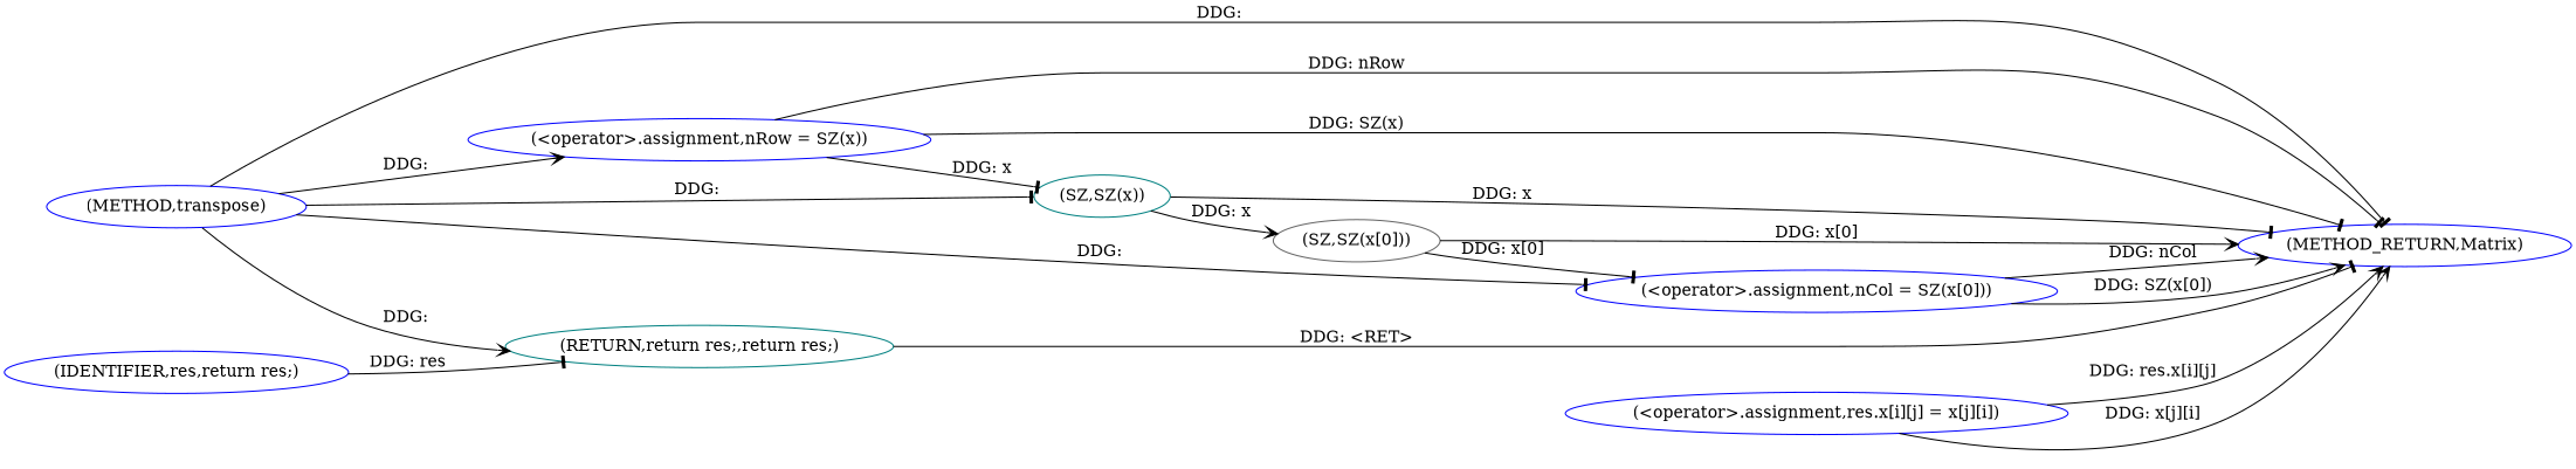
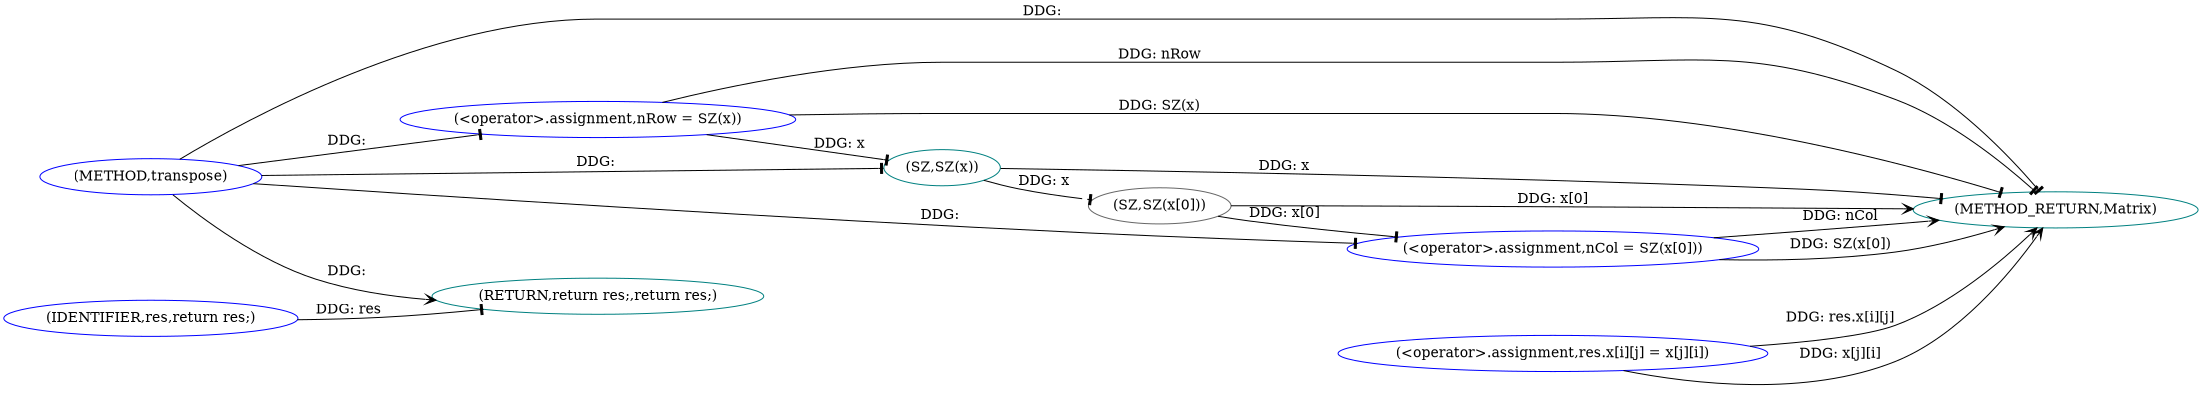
  digraph {
    rankdir=LR
    node [color=blue]
    edge [arrowhead=tee]
    n1 [label="(METHOD,transpose)"]
    n2 [label="(<operator>.assignment,nRow = SZ(x))"]
    n3 [label="(<operator>.assignment,nCol = SZ(x[0]))"]
    n4 [color=teal label="(RETURN,return res;,return res;)"]
    n5 [color=teal label="(SZ,SZ(x))"]
-   n6 [label="(METHOD_RETURN,Matrix)"]
+   n6 [color=teal label="(METHOD_RETURN,Matrix)"]
    n7 [label="(IDENTIFIER,res,return res;)"]
    n8 [color=gray40 label="(SZ,SZ(x[0]))"]
    n9 [label="(<operator>.assignment,res.x[i][j] = x[j][i])"]
-   n1 -> n2 [arrowhead=vee label="DDG: "]
+   n1 -> n2 [label="DDG: "]
    n1 -> n3 [label="DDG: "]
    n1 -> n4 [arrowhead=vee label="DDG: "]
    n1 -> n5 [label="DDG: "]
    n1 -> n6 [label="DDG: "]
    n2 -> n5 [label="DDG: x"]
    n2 -> n6 [label="DDG: nRow"]
    n2 -> n6 [label="DDG: SZ(x)"]
    n3 -> n6 [arrowhead=vee label="DDG: nCol"]
    n3 -> n6 [arrowhead=vee label="DDG: SZ(x[0])"]
-   n4 -> n6 [label="DDG: <RET>"]
    n5 -> n6 [label="DDG: x"]
-   n5 -> n8 [arrowhead=vee label="DDG: x"]
+   n5 -> n8 [label="DDG: x"]
    n7 -> n4 [label="DDG: res"]
    n8 -> n3 [label="DDG: x[0]"]
    n8 -> n6 [arrowhead=vee label="DDG: x[0]"]
    n9 -> n6 [arrowhead=vee label="DDG: res.x[i][j]"]
    n9 -> n6 [arrowhead=vee label="DDG: x[j][i]"]
  }
